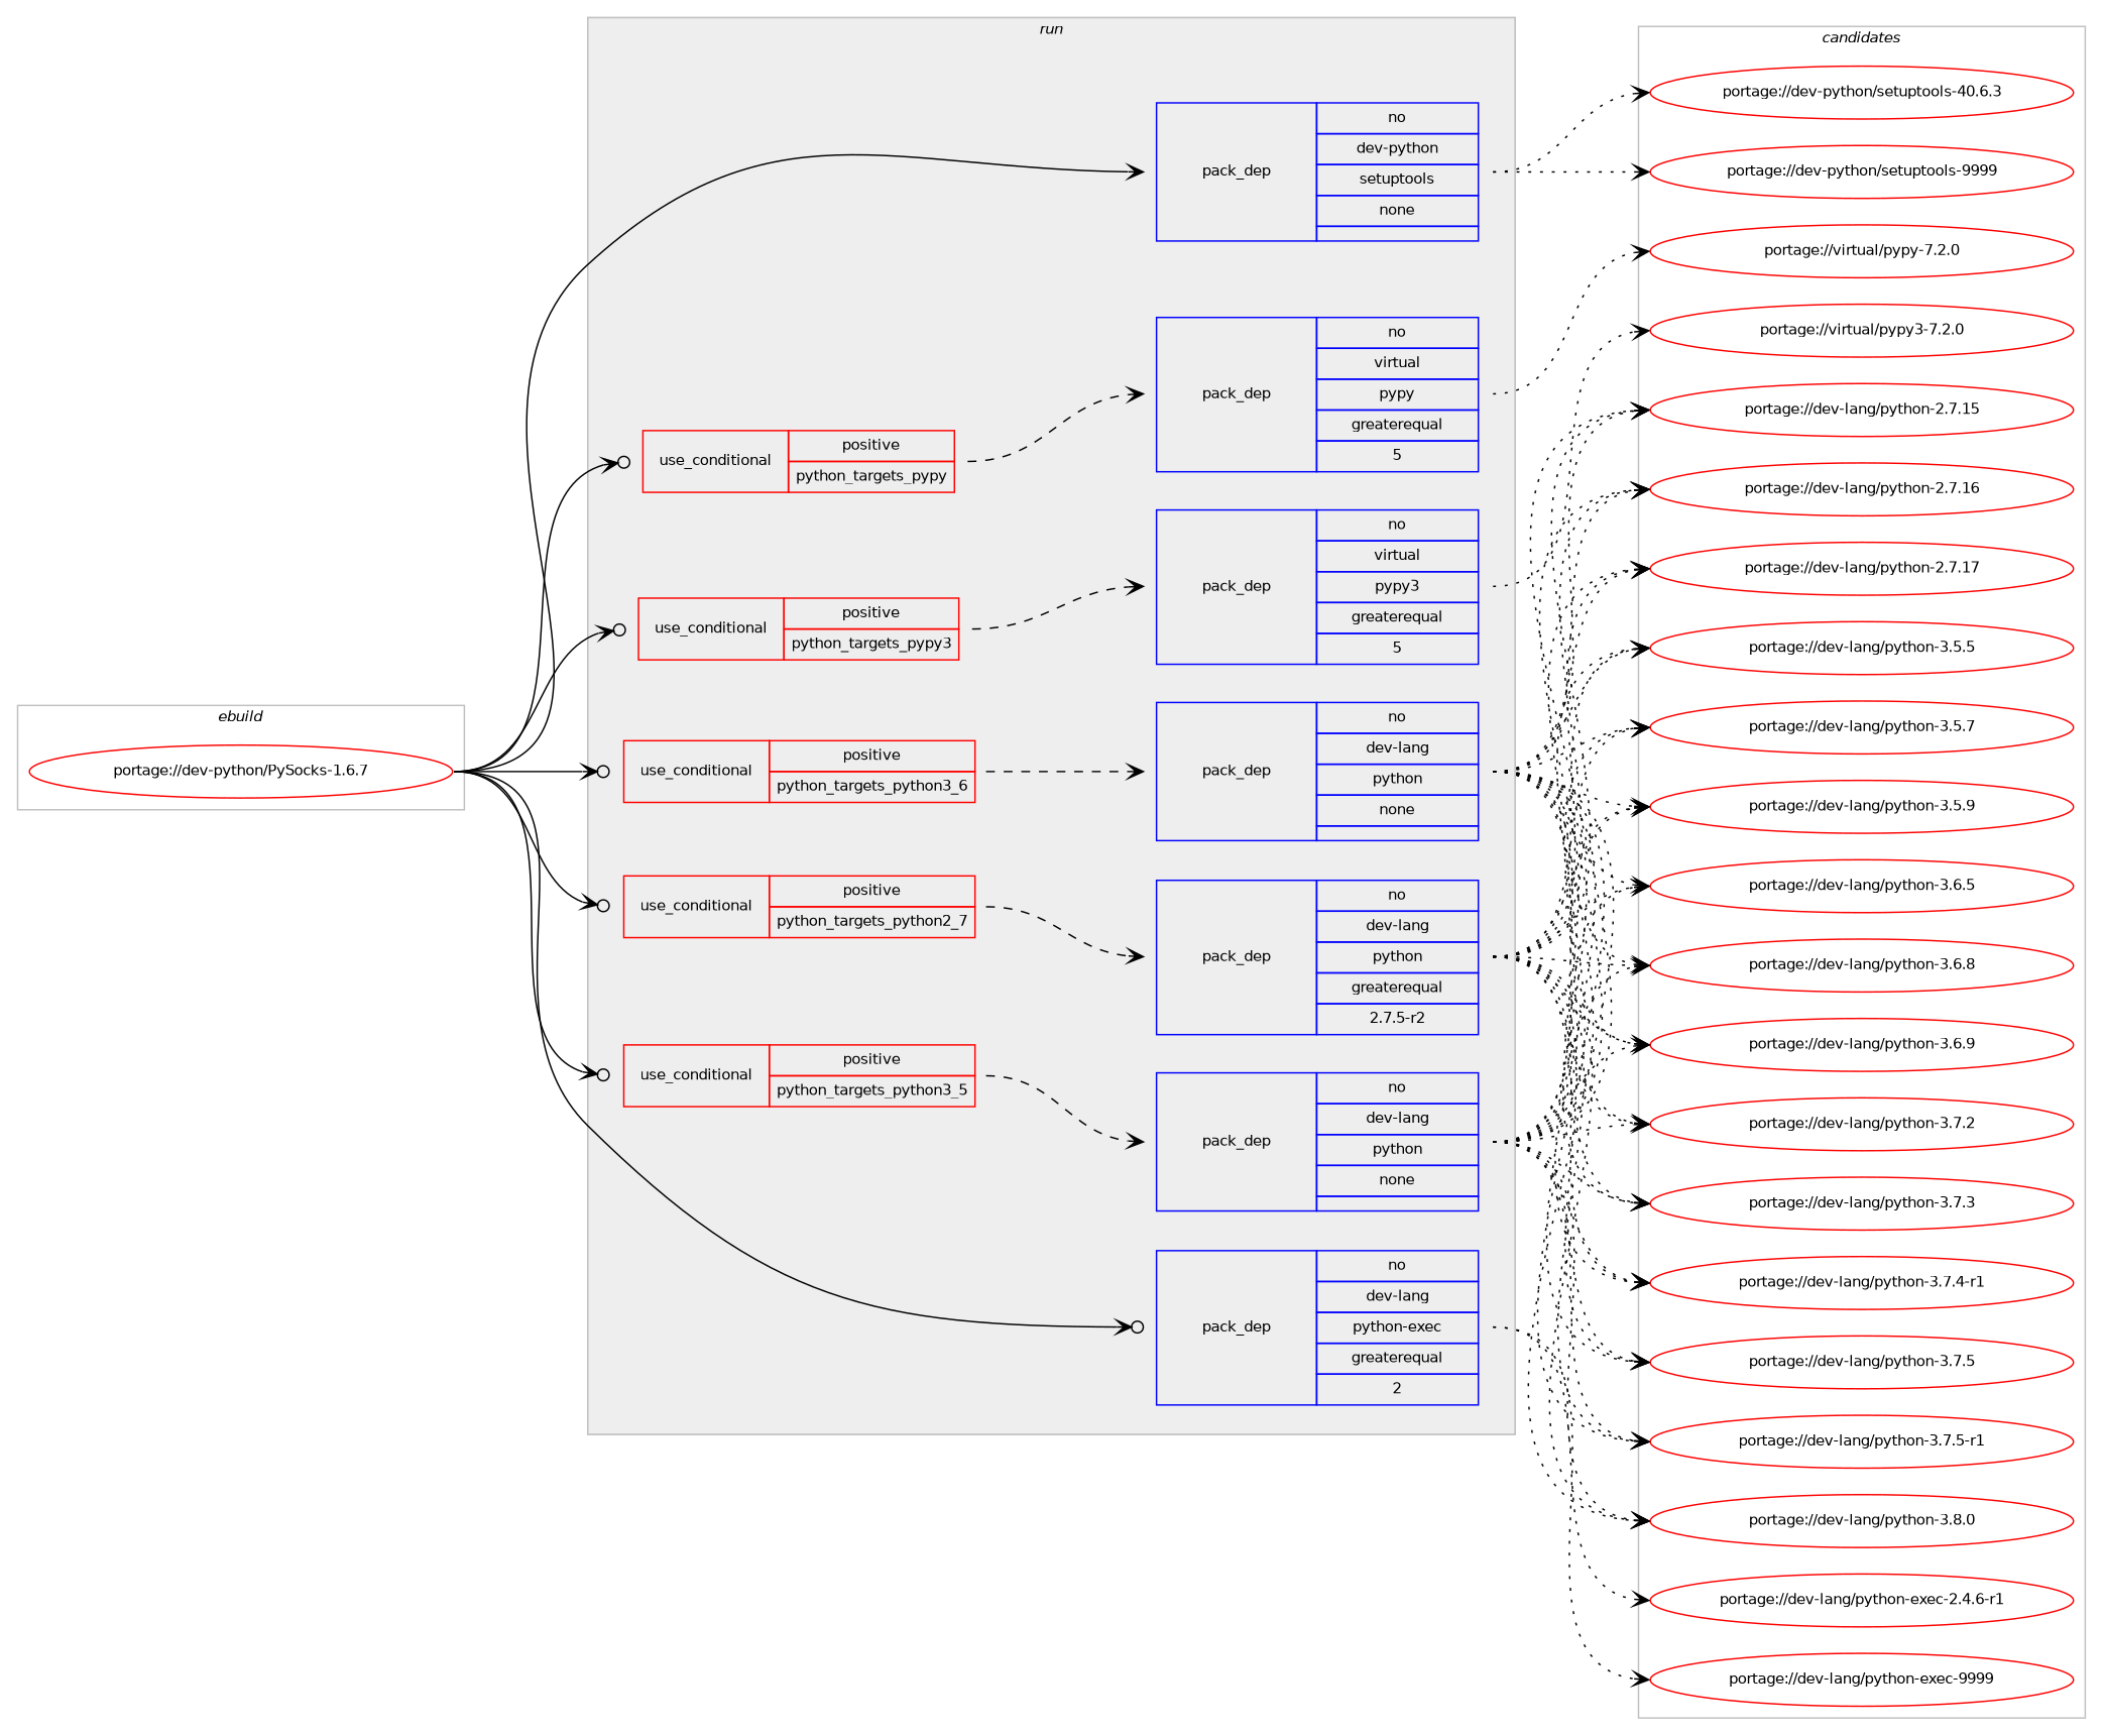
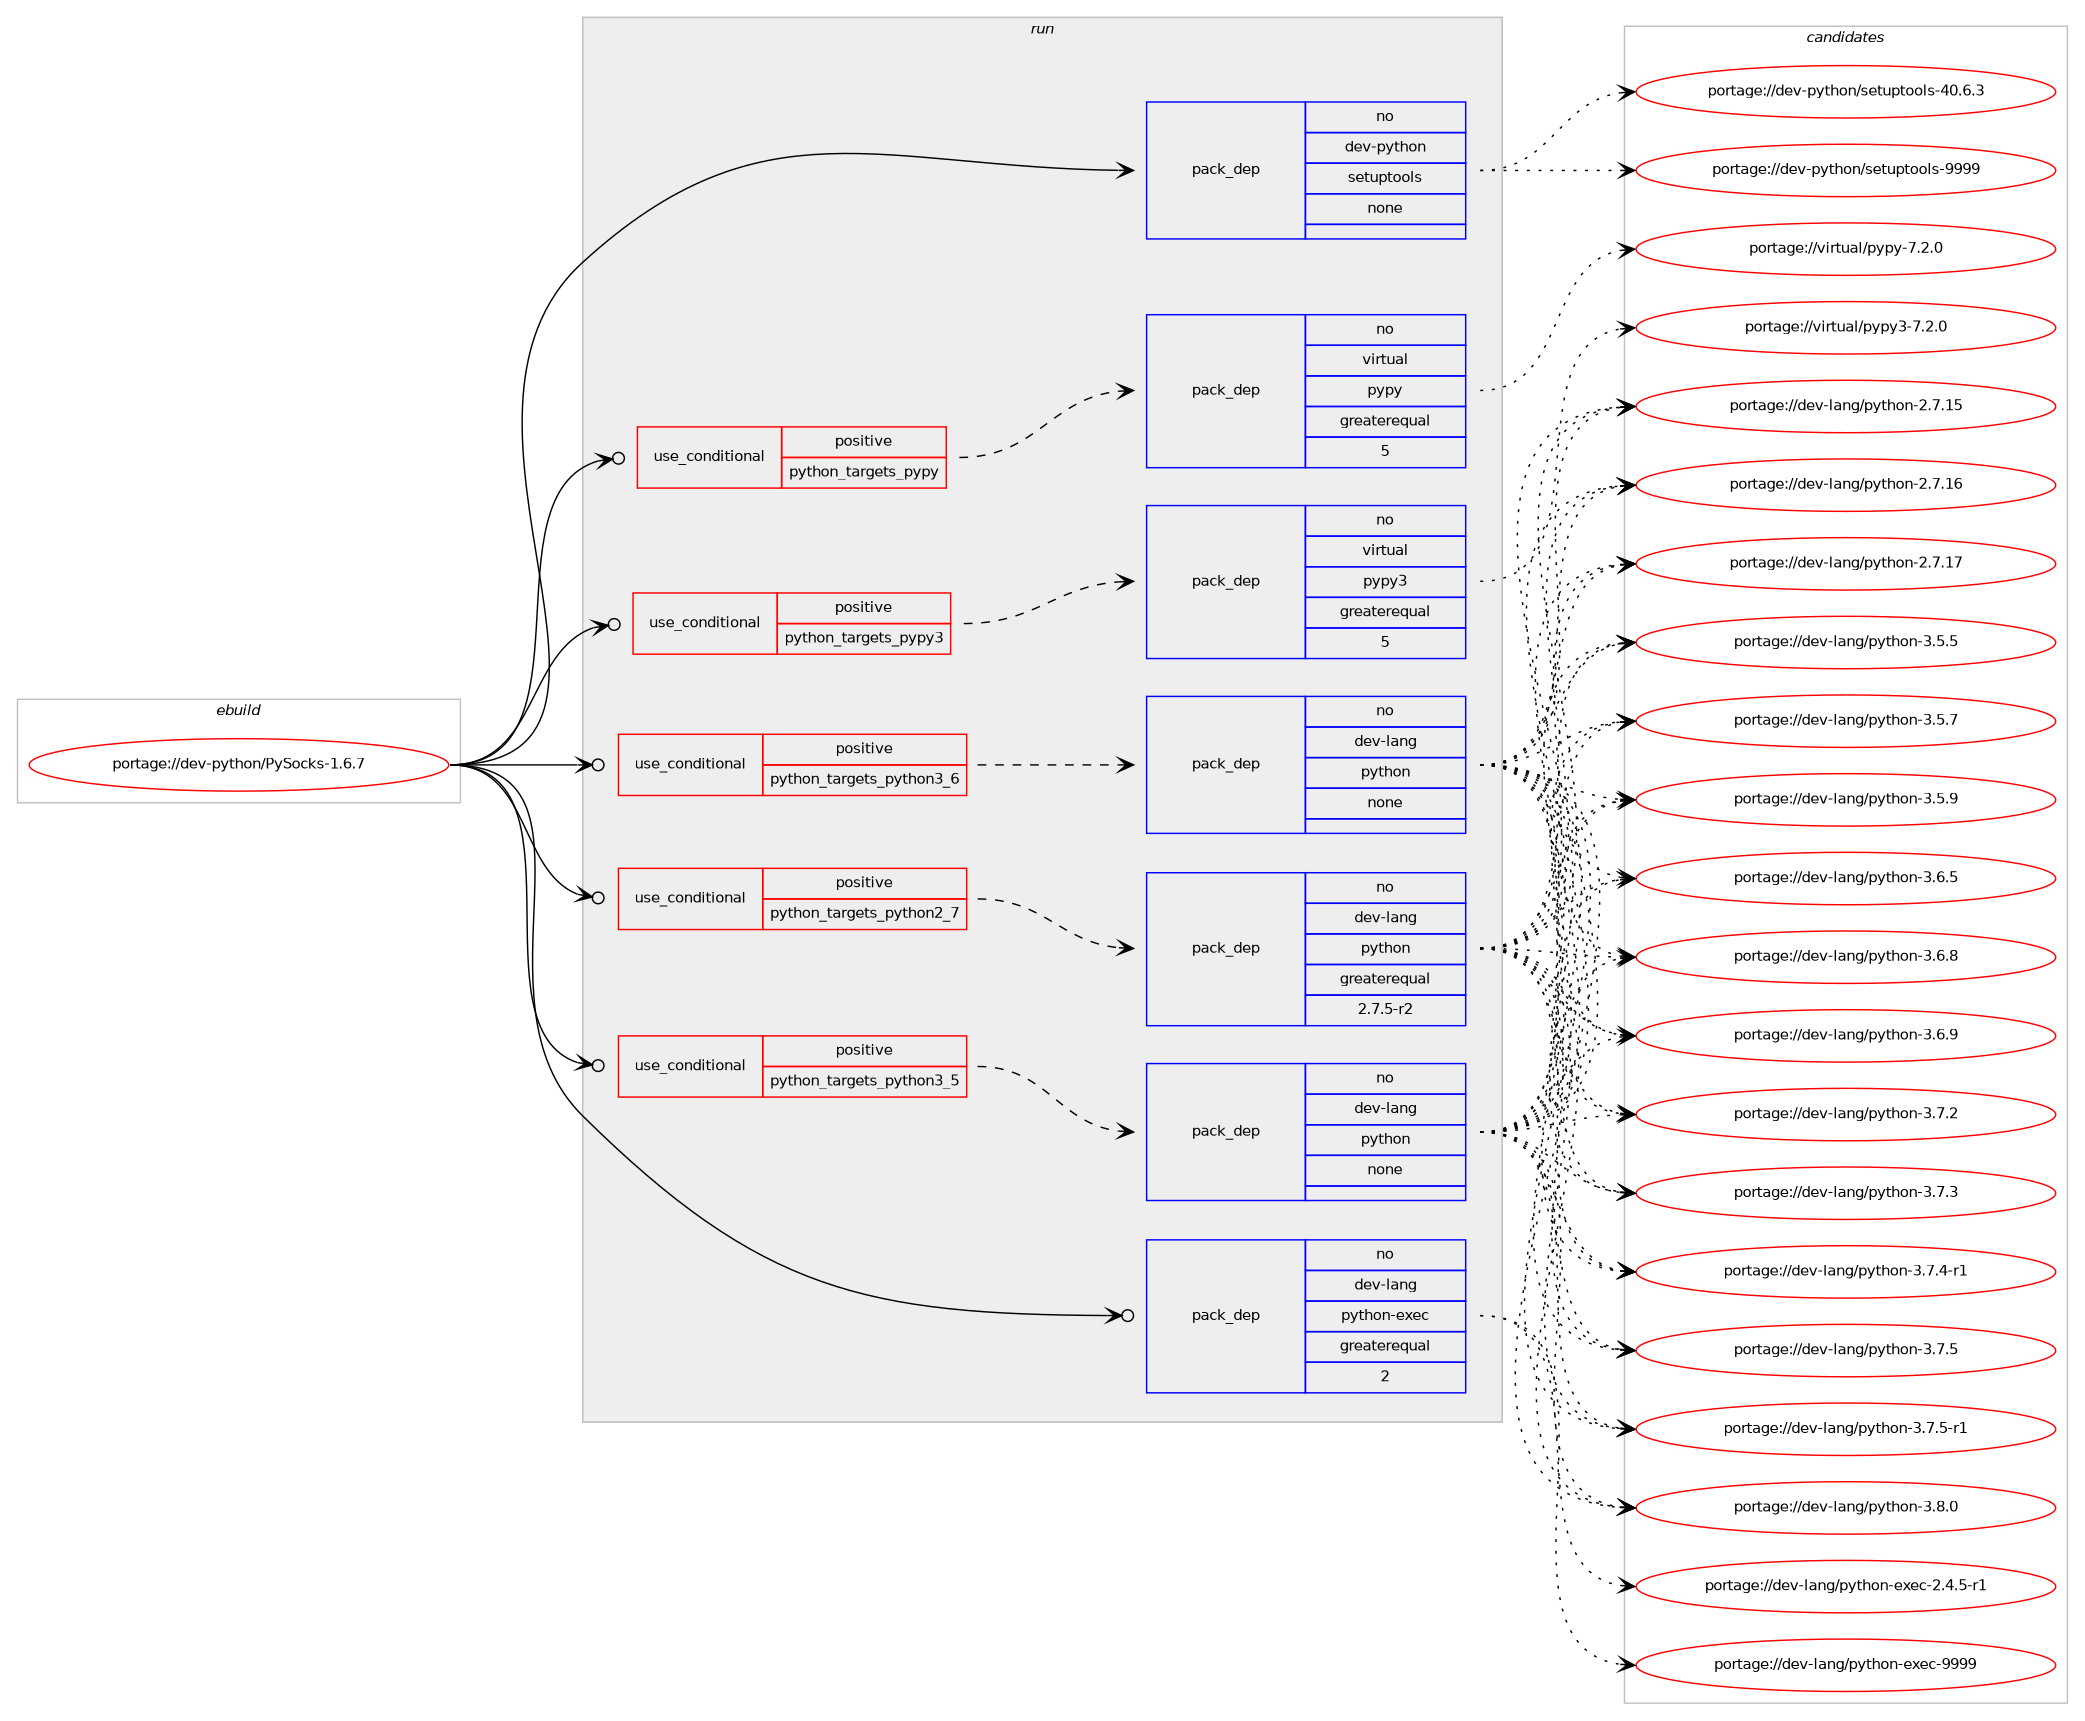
  digraph {
    compound=true
    concentrate=true
    fontname=Helvetica
    fontsize=10
    newrank=true
    rankdir=LR
    ranksep=1.5
    node [color=red fontname=Helvetica fontsize=10]
    edge [arrowhead=vee headport=w style=dotted tailport=e weight=100]
    n1 [label="portage://dev-python/PySocks-1.6.7" width=4]
    n2 [color=blue label=<<TABLE BORDER="0" CELLBORDER="1" CELLSPACING="0" CELLPADDING="4" WIDTH="220"><TR><TD ROWSPAN="6" CELLPADDING="30">pack_dep</TD></TR><TR><TD WIDTH="110">no</TD></TR><TR><TD>dev-python</TD></TR><TR><TD>setuptools</TD></TR><TR><TD>none</TD></TR><TR><TD></TD></TR></TABLE>> shape=none]
    n3 [color=blue label=<<TABLE BORDER="0" CELLBORDER="1" CELLSPACING="0" CELLPADDING="4" WIDTH="220"><TR><TD ROWSPAN="6" CELLPADDING="30">pack_dep</TD></TR><TR><TD WIDTH="110">no</TD></TR><TR><TD>virtual</TD></TR><TR><TD>pypy</TD></TR><TR><TD>greaterequal</TD></TR><TR><TD>5</TD></TR></TABLE>> shape=none]
    n4 [label=<<TABLE BORDER="0" CELLBORDER="1" CELLSPACING="0" CELLPADDING="4"><TR><TD ROWSPAN="3" CELLPADDING="10">use_conditional</TD></TR><TR><TD>positive</TD></TR><TR><TD>python_targets_pypy</TD></TR></TABLE>> shape=none]
    n5 [color=blue label=<<TABLE BORDER="0" CELLBORDER="1" CELLSPACING="0" CELLPADDING="4" WIDTH="220"><TR><TD ROWSPAN="6" CELLPADDING="30">pack_dep</TD></TR><TR><TD WIDTH="110">no</TD></TR><TR><TD>virtual</TD></TR><TR><TD>pypy3</TD></TR><TR><TD>greaterequal</TD></TR><TR><TD>5</TD></TR></TABLE>> shape=none]
    n6 [label=<<TABLE BORDER="0" CELLBORDER="1" CELLSPACING="0" CELLPADDING="4"><TR><TD ROWSPAN="3" CELLPADDING="10">use_conditional</TD></TR><TR><TD>positive</TD></TR><TR><TD>python_targets_pypy3</TD></TR></TABLE>> shape=none]
    n7 [color=blue label=<<TABLE BORDER="0" CELLBORDER="1" CELLSPACING="0" CELLPADDING="4" WIDTH="220"><TR><TD ROWSPAN="6" CELLPADDING="30">pack_dep</TD></TR><TR><TD WIDTH="110">no</TD></TR><TR><TD>dev-lang</TD></TR><TR><TD>python</TD></TR><TR><TD>greaterequal</TD></TR><TR><TD>2.7.5-r2</TD></TR></TABLE>> shape=none]
    n8 [label=<<TABLE BORDER="0" CELLBORDER="1" CELLSPACING="0" CELLPADDING="4"><TR><TD ROWSPAN="3" CELLPADDING="10">use_conditional</TD></TR><TR><TD>positive</TD></TR><TR><TD>python_targets_python2_7</TD></TR></TABLE>> shape=none]
    n9 [color=blue label=<<TABLE BORDER="0" CELLBORDER="1" CELLSPACING="0" CELLPADDING="4" WIDTH="220"><TR><TD ROWSPAN="6" CELLPADDING="30">pack_dep</TD></TR><TR><TD WIDTH="110">no</TD></TR><TR><TD>dev-lang</TD></TR><TR><TD>python</TD></TR><TR><TD>none</TD></TR><TR><TD></TD></TR></TABLE>> shape=none]
    n10 [label=<<TABLE BORDER="0" CELLBORDER="1" CELLSPACING="0" CELLPADDING="4"><TR><TD ROWSPAN="3" CELLPADDING="10">use_conditional</TD></TR><TR><TD>positive</TD></TR><TR><TD>python_targets_python3_5</TD></TR></TABLE>> shape=none]
    n11 [color=blue label=<<TABLE BORDER="0" CELLBORDER="1" CELLSPACING="0" CELLPADDING="4" WIDTH="220"><TR><TD ROWSPAN="6" CELLPADDING="30">pack_dep</TD></TR><TR><TD WIDTH="110">no</TD></TR><TR><TD>dev-lang</TD></TR><TR><TD>python</TD></TR><TR><TD>none</TD></TR><TR><TD></TD></TR></TABLE>> shape=none]
    n12 [label=<<TABLE BORDER="0" CELLBORDER="1" CELLSPACING="0" CELLPADDING="4"><TR><TD ROWSPAN="3" CELLPADDING="10">use_conditional</TD></TR><TR><TD>positive</TD></TR><TR><TD>python_targets_python3_6</TD></TR></TABLE>> shape=none]
    n13 [color=blue label=<<TABLE BORDER="0" CELLBORDER="1" CELLSPACING="0" CELLPADDING="4" WIDTH="220"><TR><TD ROWSPAN="6" CELLPADDING="30">pack_dep</TD></TR><TR><TD WIDTH="110">no</TD></TR><TR><TD>dev-lang</TD></TR><TR><TD>python-exec</TD></TR><TR><TD>greaterequal</TD></TR><TR><TD>2</TD></TR></TABLE>> shape=none]
    n14 [label="portage://dev-python/setuptools-40.6.3" width=4]
    n15 [label="portage://dev-python/setuptools-9999" width=4]
    n16 [label="portage://virtual/pypy-7.2.0" width=4]
    n17 [label="portage://virtual/pypy3-7.2.0" width=4]
    n18 [label="portage://dev-lang/python-2.7.15" width=4]
    n19 [label="portage://dev-lang/python-2.7.16" width=4]
    n20 [label="portage://dev-lang/python-2.7.17" width=4]
    n21 [label="portage://dev-lang/python-3.5.5" width=4]
    n22 [label="portage://dev-lang/python-3.5.7" width=4]
    n23 [label="portage://dev-lang/python-3.5.9" width=4]
    n24 [label="portage://dev-lang/python-3.6.5" width=4]
    n25 [label="portage://dev-lang/python-3.6.8" width=4]
    n26 [label="portage://dev-lang/python-3.6.9" width=4]
    n27 [label="portage://dev-lang/python-3.7.2" width=4]
    n28 [label="portage://dev-lang/python-3.7.3" width=4]
    n29 [label="portage://dev-lang/python-3.7.4-r1" width=4]
    n30 [label="portage://dev-lang/python-3.7.5" width=4]
    n31 [label="portage://dev-lang/python-3.7.5-r1" width=4]
    n32 [label="portage://dev-lang/python-3.8.0" width=4]
-   n33 [label="portage://dev-lang/python-exec-2.4.6-r1" width=4]
+   n33 [label="portage://dev-lang/python-exec-2.4.5-r1" width=4]
    n34 [label="portage://dev-lang/python-exec-9999" width=4]
    subgraph cluster_1 {
      color=gray
      label=<<i>ebuild</i>>
      rank=same
      n1
    }
    subgraph cluster_2 {
      color=gray
      label=<<i>dependencies</i>>
      subgraph cluster_3 {
        color=gray
        fillcolor="#eeeeee"
        label=<<i>compile</i>>
        style=filled
        subgraph sub_4 {
          color=gray
          fillcolor="#eeeeee"
          label=<<i>compile</i>>
          style=filled
          n2
        }
      }
      subgraph cluster_5 {
        color=gray
        fillcolor="#eeeeee"
        label=<<i>compile and run</i>>
        style=filled
        subgraph sub_6 {
          color=gray
          fillcolor="#eeeeee"
          label=<<i>compile and run</i>>
          style=filled
          n4
          subgraph sub_7 {
            color=gray
            fillcolor="#eeeeee"
            label=<<i>compile and run</i>>
            style=filled
            n3
          }
        }
        subgraph sub_8 {
          color=gray
          fillcolor="#eeeeee"
          label=<<i>compile and run</i>>
          style=filled
          n6
          subgraph sub_9 {
            color=gray
            fillcolor="#eeeeee"
            label=<<i>compile and run</i>>
            style=filled
            n5
          }
        }
        subgraph sub_10 {
          color=gray
          fillcolor="#eeeeee"
          label=<<i>compile and run</i>>
          style=filled
          n8
          subgraph sub_11 {
            color=gray
            fillcolor="#eeeeee"
            label=<<i>compile and run</i>>
            style=filled
            n7
          }
        }
        subgraph sub_12 {
          color=gray
          fillcolor="#eeeeee"
          label=<<i>compile and run</i>>
          style=filled
          n10
          subgraph sub_13 {
            color=gray
            fillcolor="#eeeeee"
            label=<<i>compile and run</i>>
            style=filled
            n9
          }
        }
        subgraph sub_14 {
          color=gray
          fillcolor="#eeeeee"
          label=<<i>compile and run</i>>
          style=filled
          n12
          subgraph sub_15 {
            color=gray
            fillcolor="#eeeeee"
            label=<<i>compile and run</i>>
            style=filled
            n11
          }
        }
        subgraph sub_16 {
          color=gray
          fillcolor="#eeeeee"
          label=<<i>compile and run</i>>
          style=filled
          n13
        }
      }
      subgraph cluster_17 {
        color=gray
        fillcolor="#eeeeee"
        label=<<i>run</i>>
        style=filled
      }
    }
    subgraph cluster_18 {
      color=gray
      label=<<i>candidates</i>>
      rank=same
      subgraph sub_19 {
        color=black
        label=<<i>candidates</i>>
        nodesep=1
        rank=same
        n14
        n15
      }
      subgraph sub_20 {
        color=black
        label=<<i>candidates</i>>
        nodesep=1
        rank=same
        n16
      }
      subgraph sub_21 {
        color=black
        label=<<i>candidates</i>>
        nodesep=1
        rank=same
        n17
      }
      subgraph sub_22 {
        color=black
        label=<<i>candidates</i>>
        nodesep=1
        rank=same
        n18
        n19
        n20
        n21
        n22
        n23
        n24
        n25
        n26
        n27
        n28
        n29
        n30
        n31
        n32
      }
      subgraph sub_23 {
        color=black
        label=<<i>candidates</i>>
        nodesep=1
        rank=same
        n18
        n19
        n20
        n21
        n22
        n23
        n24
        n25
        n26
        n27
        n28
        n29
        n30
        n31
        n32
      }
      subgraph sub_24 {
        color=black
        label=<<i>candidates</i>>
        nodesep=1
        rank=same
        n33
        n34
      }
      subgraph sub_25 {
        color=black
        label=<<i>candidates</i>>
        nodesep=1
        rank=same
        n18
        n19
        n20
        n21
        n22
        n23
        n24
        n25
        n26
        n27
        n28
        n29
        n30
        n31
        n32
      }
    }
    n1 -> n2 [style=solid weight=20]
    n1 -> n4 [arrowhead=odotvee style=solid weight=20]
    n1 -> n6 [arrowhead=odotvee style=solid weight=20]
    n1 -> n8 [arrowhead=odotvee style=solid weight=20]
    n1 -> n10 [arrowhead=odotvee style=solid weight=20]
    n1 -> n12 [arrowhead=odotvee style=solid weight=20]
    n1 -> n13 [arrowhead=odotvee style=solid weight=20]
    n2 -> n14
    n2 -> n15
    n3 -> n16
    n4 -> n3 [style=dashed weight=20]
    n5 -> n17
    n6 -> n5 [style=dashed weight=20]
    n7 -> n18
    n7 -> n19
    n7 -> n20
    n7 -> n21
    n7 -> n22
    n7 -> n23
    n7 -> n24
    n7 -> n25
    n7 -> n26
    n7 -> n27
    n7 -> n28
    n7 -> n29
    n7 -> n30
    n7 -> n31
    n7 -> n32
    n8 -> n7 [style=dashed weight=20]
    n9 -> n18
    n9 -> n19
    n9 -> n20
    n9 -> n21
    n9 -> n22
    n9 -> n23
    n9 -> n24
    n9 -> n25
    n9 -> n26
    n9 -> n27
    n9 -> n28
    n9 -> n29
    n9 -> n30
    n9 -> n31
    n9 -> n32
    n10 -> n9 [style=dashed weight=20]
    n11 -> n18
    n11 -> n19
    n11 -> n20
    n11 -> n21
    n11 -> n22
    n11 -> n23
    n11 -> n24
    n11 -> n25
    n11 -> n26
    n11 -> n27
    n11 -> n28
    n11 -> n29
    n11 -> n30
    n11 -> n31
    n11 -> n32
    n12 -> n11 [style=dashed weight=20]
    n13 -> n33
    n13 -> n34
  }
